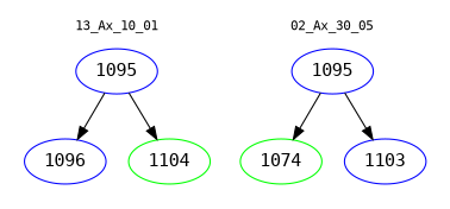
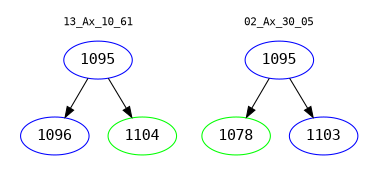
  digraph {
    fontname="DejaVu Sans Mono"
    node [color=blue fontname="DejaVu Sans Mono"]
    edge [color=black fontname="DejaVu Sans Mono"]
    n1 [label=1095]
    n2 [label=1096]
    n3 [color=green label=1104]
    n4 [label=1095]
-   n5 [color=green label=1074]
+   n5 [color=green label=1078]
    n6 [label=1103]
    subgraph cluster_1 {
      color=white
      fontsize=10
-     label="13_Ax_10_01"
+     label="13_Ax_10_61"
      n1
      n2
      n3
    }
    subgraph cluster_2 {
      color=white
      fontsize=10
      label="02_Ax_30_05"
      n4
      n5
      n6
    }
    n1 -> n2
    n1 -> n3
    n4 -> n5
    n4 -> n6
  }
